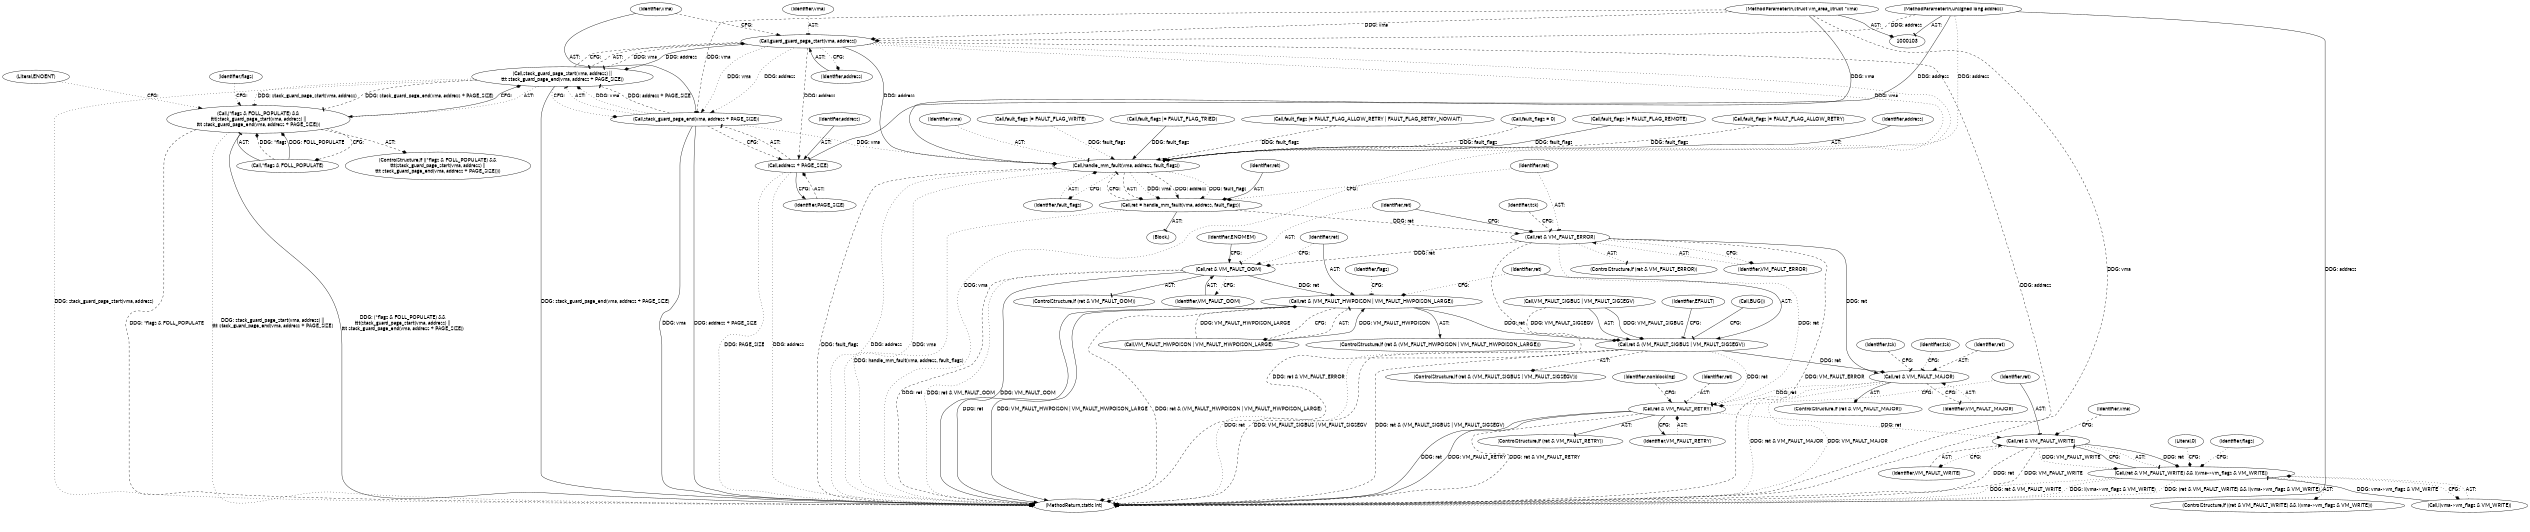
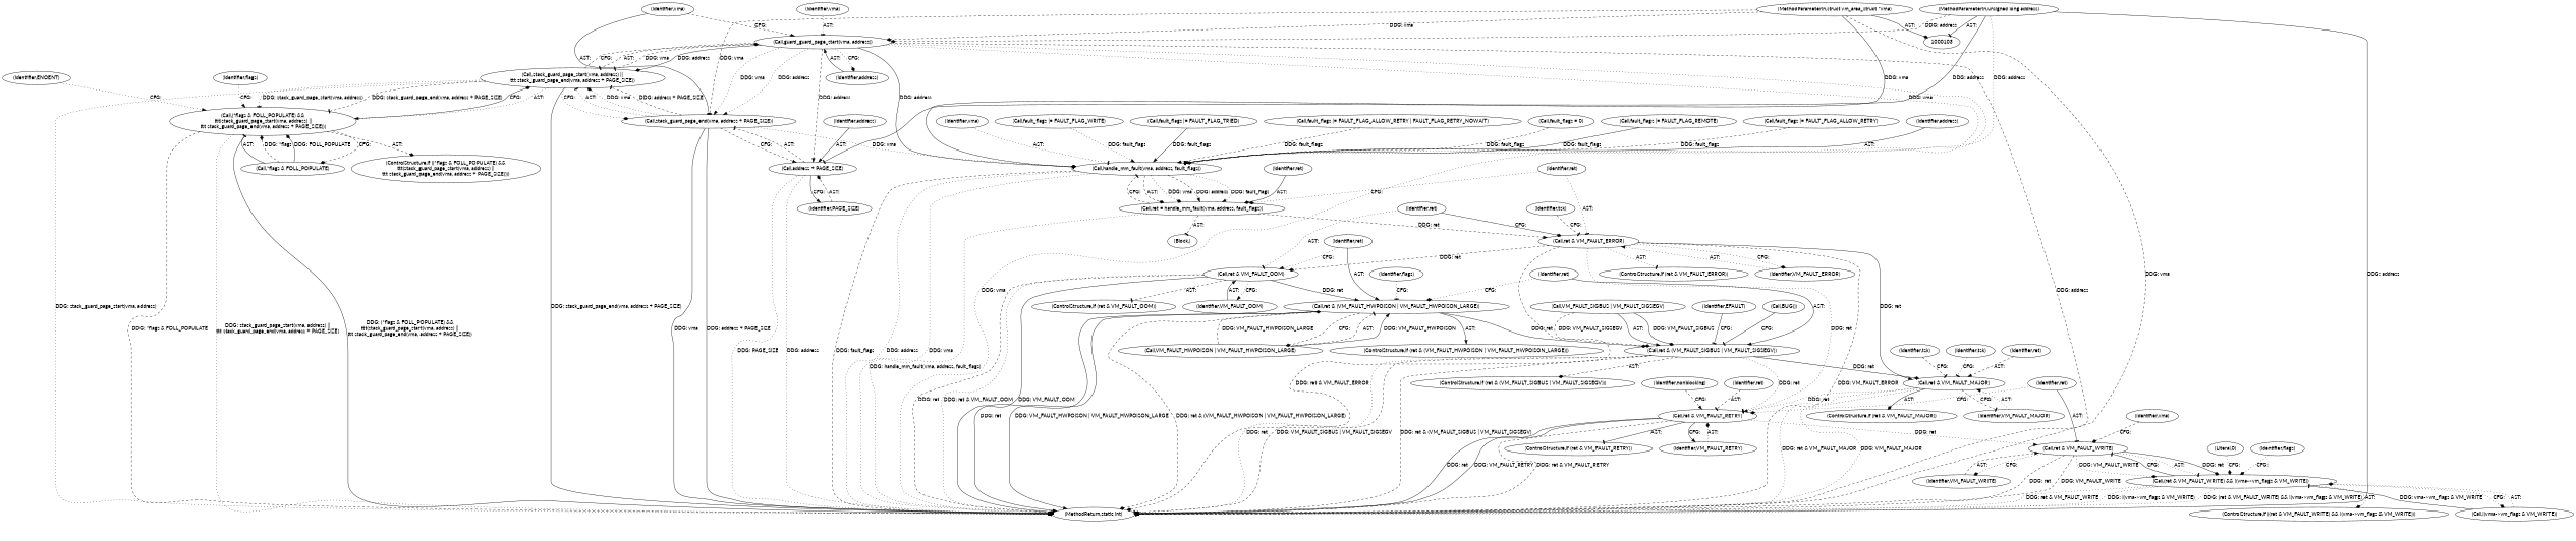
  digraph {
    fontname=Lato
    node [fontname=Lato]
    edge [arrowhead=diamond fontname=Lato style=dotted]
    n1 [label="(Call,guard_guard_page_start(vma, address))"]
    n2 [label="(Call,stack_guard_page_start(vma, address) ||\n\t\t\t stack_guard_page_end(vma, address + PAGE_SIZE))"]
    n3 [label="(Call,stack_guard_page_end(vma, address + PAGE_SIZE))"]
    n4 [label="(Call,handle_mm_fault(vma, address, fault_flags))"]
    n5 [label="(Call,address + PAGE_SIZE)"]
    n6 [label="(MethodReturn,static int)"]
    n7 [label="(Identifier,address)"]
    n8 [label="(Call,(*flags & FOLL_POPULATE) &&\n\t\t\t(stack_guard_page_start(vma, address) ||\n\t\t\t stack_guard_page_end(vma, address + PAGE_SIZE)))"]
    n9 [label="(Call,ret = handle_mm_fault(vma, address, fault_flags))"]
-   n10 [label="(Identifier,fault_flags)"]
    n11 [label="(Identifier,PAGE_SIZE)"]
    n12 [label="(MethodParameterIn,struct vm_area_struct *vma)"]
    1000103
    n14 [label="(MethodParameterIn,unsigned long address)"]
    n15 [label="(Call,*flags & FOLL_POPULATE)"]
    n16 [label="(ControlStructure,if ((*flags & FOLL_POPULATE) &&\n\t\t\t(stack_guard_page_start(vma, address) ||\n\t\t\t stack_guard_page_end(vma, address + PAGE_SIZE))))"]
    n17 [label="(Call,ret & VM_FAULT_ERROR)"]
    n18 [label="(Block,)"]
    n19 [label="(Call,ret & VM_FAULT_OOM)"]
    n20 [label="(Call,ret & VM_FAULT_MAJOR)"]
    n21 [label="(Call,ret & VM_FAULT_RETRY)"]
    n22 [label="(ControlStructure,if (ret & VM_FAULT_ERROR))"]
    n23 [label="(Identifier,VM_FAULT_ERROR)"]
    n24 [label="(Call,ret & (VM_FAULT_HWPOISON | VM_FAULT_HWPOISON_LARGE))"]
    n25 [label="(ControlStructure,if (ret & VM_FAULT_OOM))"]
    n26 [label="(Identifier,VM_FAULT_OOM)"]
    n27 [label="(Identifier,VM_FAULT_MAJOR)"]
    n28 [label="(ControlStructure,if (ret & VM_FAULT_MAJOR))"]
    n29 [label="(Call,ret & VM_FAULT_WRITE)"]
    n30 [label="(Identifier,VM_FAULT_RETRY)"]
    n31 [label="(ControlStructure,if (ret & VM_FAULT_RETRY))"]
    n32 [label="(Call,ret & (VM_FAULT_SIGBUS | VM_FAULT_SIGSEGV))"]
    n33 [label="(Call,VM_FAULT_HWPOISON | VM_FAULT_HWPOISON_LARGE)"]
    n34 [label="(ControlStructure,if (ret & (VM_FAULT_HWPOISON | VM_FAULT_HWPOISON_LARGE)))"]
    n35 [label="(ControlStructure,if (ret & (VM_FAULT_SIGBUS | VM_FAULT_SIGSEGV)))"]
    n36 [label="(Call,VM_FAULT_SIGBUS | VM_FAULT_SIGSEGV)"]
    n37 [label="(Call,(ret & VM_FAULT_WRITE) && !(vma->vm_flags & VM_WRITE))"]
    n38 [label="(Identifier,VM_FAULT_WRITE)"]
    n39 [label="(Call,!(vma->vm_flags & VM_WRITE))"]
    n40 [label="(ControlStructure,if ((ret & VM_FAULT_WRITE) && !(vma->vm_flags & VM_WRITE)))"]
    n41 [label="(Identifier,ret)"]
    n42 [label="(Identifier,nonblocking)"]
    n43 [label="(Identifier,ret)"]
    n44 [label="(Identifier,vma)"]
    n45 [label="(Literal,0)"]
    n46 [label="(Call,fault_flags |= FAULT_FLAG_WRITE)"]
    n47 [label="(Call,fault_flags |= FAULT_FLAG_TRIED)"]
    n48 [label="(Identifier,tsk)"]
    n49 [label="(Identifier,ret)"]
    n50 [label="(Identifier,address)"]
    n51 [label="(Call,fault_flags |= FAULT_FLAG_ALLOW_RETRY | FAULT_FLAG_RETRY_NOWAIT)"]
    n52 [label="(Identifier,tsk)"]
    n53 [label="(Identifier,vma)"]
    n54 [label="(Identifier,flags)"]
    n55 [label="(Identifier,ret)"]
    n56 [label="(Identifier,ret)"]
-   n57 [label="(Literal,ENOENT)"]
+   n57 [label="(Identifier,ENOENT)"]
    n58 [label="(Identifier,vma)"]
    n59 [label="(Call,fault_flags = 0)"]
    n60 [label="(Identifier,EFAULT)"]
    n61 [label="(Identifier,tsk)"]
    n62 [label="(Call,fault_flags |= FAULT_FLAG_REMOTE)"]
-   n63 [label="(Identifier,ENOMEM)"]
    n64 [label="(Identifier,flags)"]
    n65 [label="(Identifier,vma)"]
    n66 [label="(Call,fault_flags |= FAULT_FLAG_ALLOW_RETRY)"]
    n67 [label="(Identifier,ret)"]
    n68 [label="(Identifier,flags)"]
    n69 [label="(Call,BUG())"]
    n70 [label="(Identifier,ret)"]
    n71 [label="(Identifier,address)"]
    n72 [label="(Identifier,ret)"]
    n1 -> n2 [arrowhead=tee label="AST: " style=dashed]
    n1 -> n2 [arrowhead=tee label="DDG: vma" style=dashed]
    n1 -> n2 [label="DDG: address" style=solid]
    n1 -> n3 [arrowhead=normal label="DDG: vma"]
    n1 -> n3 [arrowhead=normal label="DDG: address"]
    n1 -> n4 [arrowhead=tee label="DDG: vma"]
    n1 -> n4 [label="DDG: address" style=solid]
    n1 -> n5 [arrowhead=normal label="DDG: address" style=dashed]
    n1 -> n6 [label="DDG: vma"]
    n1 -> n6 [arrowhead=tee label="DDG: address" style=dashed]
    n1 -> n7 [label="CFG: "]
    n2 -> n1 [label="CFG: " style=dashed]
    n2 -> n3 [label="CFG: "]
    n2 -> n6 [arrowhead=normal label="DDG: stack_guard_page_start(vma, address)"]
    n2 -> n6 [arrowhead=tee label="DDG: stack_guard_page_end(vma, address + PAGE_SIZE)" style=solid]
    n2 -> n8 [arrowhead=normal label="AST: "]
    n2 -> n8 [arrowhead=tee label="DDG: stack_guard_page_start(vma, address)"]
    n2 -> n8 [arrowhead=tee label="DDG: stack_guard_page_end(vma, address + PAGE_SIZE)" style=dashed]
    n3 -> n2 [arrowhead=tee label="AST: "]
    n3 -> n2 [label="DDG: vma"]
    n3 -> n2 [arrowhead=tee label="DDG: address + PAGE_SIZE" style=dashed]
    n3 -> n4 [label="DDG: vma"]
    n3 -> n5 [arrowhead=normal label="CFG: " style=dashed]
    n3 -> n6 [label="DDG: address + PAGE_SIZE" style=solid]
    n3 -> n6 [arrowhead=normal label="DDG: vma" style=solid]
    n4 -> n6 [label="DDG: fault_flags" style=dashed]
    n4 -> n6 [label="DDG: address"]
    n4 -> n6 [arrowhead=normal label="DDG: vma"]
    n4 -> n9 [label="AST: " style=dashed]
    n4 -> n9 [label="DDG: vma"]
    n4 -> n9 [arrowhead=normal label="DDG: address" style=dashed]
    n4 -> n9 [arrowhead=normal label="DDG: fault_flags"]
-   n4 -> n10 [label="CFG: "]
    n5 -> n3 [arrowhead=tee label="AST: " style=dashed]
    n5 -> n6 [arrowhead=normal label="DDG: PAGE_SIZE"]
    n5 -> n6 [arrowhead=normal label="DDG: address"]
    n5 -> n11 [arrowhead=normal label="CFG: " style=solid]
    n7 -> n1 [arrowhead=normal label="AST: " style=solid]
    n8 -> n2 [label="CFG: " style=solid]
    n8 -> n6 [arrowhead=normal label="DDG: *flags & FOLL_POPULATE" style=dashed]
    n8 -> n6 [arrowhead=normal label="DDG: stack_guard_page_start(vma, address) ||\n\t\t\t stack_guard_page_end(vma, address + PAGE_SIZE)"]
    n8 -> n6 [arrowhead=tee label="DDG: (*flags & FOLL_POPULATE) &&\n\t\t\t(stack_guard_page_start(vma, address) ||\n\t\t\t stack_guard_page_end(vma, address + PAGE_SIZE))" style=solid]
    n8 -> n15 [label="CFG: " style=dashed]
    n8 -> n16 [label="AST: " style=dashed]
    n9 -> n4 [arrowhead=tee label="CFG: " style=dashed]
    n9 -> n6 [label="DDG: handle_mm_fault(vma, address, fault_flags)"]
    n9 -> n17 [arrowhead=normal label="DDG: ret" style=dashed]
-   n9 -> n18 [arrowhead=tee label="AST: " style=solid]
-   n10 -> n4 [label="AST: "]
+   n9 -> n18 [arrowhead=tee label="AST: " style=dashed]
    n11 -> n5 [label="AST: " style=dashed]
    n12 -> n1 [label="DDG: vma" style=dashed]
    n12 -> n3 [arrowhead=tee label="DDG: vma" style=dashed]
    n12 -> n4 [arrowhead=tee label="DDG: vma" style=solid]
    n12 -> n6 [label="DDG: vma" style=dashed]
    n12 -> 1000103 [label="AST: " style=solid]
    n14 -> n1 [label="DDG: address" style=dashed]
    n14 -> n4 [arrowhead=normal label="DDG: address"]
    n14 -> n5 [arrowhead=tee label="DDG: address" style=solid]
    n14 -> n6 [arrowhead=normal label="DDG: address" style=solid]
    n14 -> 1000103 [arrowhead=tee label="AST: " style=solid]
    n15 -> n8 [arrowhead=tee label="AST: " style=solid]
    n15 -> n8 [label="DDG: *flags" style=dashed]
    n15 -> n8 [label="DDG: FOLL_POPULATE" style=solid]
    n17 -> n6 [label="DDG: ret & VM_FAULT_ERROR" style=dashed]
    n17 -> n6 [arrowhead=tee label="DDG: VM_FAULT_ERROR" style=dashed]
    n17 -> n19 [label="DDG: ret" style=dashed]
    n17 -> n20 [arrowhead=normal label="DDG: ret" style=solid]
    n17 -> n21 [arrowhead=normal label="DDG: ret"]
    n17 -> n22 [arrowhead=tee label="AST: "]
    n17 -> n23 [label="CFG: "]
    n19 -> n6 [arrowhead=tee label="DDG: ret & VM_FAULT_OOM"]
    n19 -> n6 [arrowhead=tee label="DDG: VM_FAULT_OOM" style=solid]
    n19 -> n6 [arrowhead=tee label="DDG: ret" style=dashed]
    n19 -> n24 [arrowhead=normal label="DDG: ret" style=solid]
-   n19 -> n25 [arrowhead=tee label="AST: " style=solid]
+   n19 -> n25 [arrowhead=tee label="AST: " style=dashed]
    n19 -> n26 [arrowhead=normal label="CFG: "]
    n20 -> n6 [arrowhead=normal label="DDG: ret & VM_FAULT_MAJOR"]
    n20 -> n6 [arrowhead=normal label="DDG: VM_FAULT_MAJOR"]
    n20 -> n21 [arrowhead=tee label="DDG: ret"]
    n20 -> n27 [arrowhead=tee label="CFG: " style=dashed]
    n20 -> n28 [label="AST: " style=solid]
    n21 -> n6 [label="DDG: ret" style=solid]
    n21 -> n6 [arrowhead=normal label="DDG: VM_FAULT_RETRY" style=solid]
    n21 -> n6 [arrowhead=tee label="DDG: ret & VM_FAULT_RETRY" style=dashed]
    n21 -> n29 [arrowhead=normal label="DDG: ret"]
    n21 -> n30 [arrowhead=normal label="CFG: " style=solid]
    n21 -> n31 [arrowhead=tee label="AST: " style=solid]
    n23 -> n17 [arrowhead=normal label="AST: "]
    n24 -> n6 [arrowhead=normal label="DDG: ret" style=solid]
    n24 -> n6 [arrowhead=normal label="DDG: VM_FAULT_HWPOISON | VM_FAULT_HWPOISON_LARGE" style=solid]
    n24 -> n6 [label="DDG: ret & (VM_FAULT_HWPOISON | VM_FAULT_HWPOISON_LARGE)" style=dashed]
    n24 -> n32 [label="DDG: ret" style=solid]
    n24 -> n33 [label="CFG: " style=dashed]
    n24 -> n34 [arrowhead=normal label="AST: " style=solid]
    n26 -> n19 [arrowhead=normal label="AST: " style=solid]
    n27 -> n20 [arrowhead=normal label="AST: "]
    n29 -> n6 [arrowhead=normal label="DDG: ret" style=dashed]
    n29 -> n6 [arrowhead=tee label="DDG: VM_FAULT_WRITE" style=dashed]
    n29 -> n37 [arrowhead=tee label="AST: "]
    n29 -> n37 [label="DDG: ret" style=solid]
    n29 -> n37 [label="DDG: VM_FAULT_WRITE"]
    n29 -> n38 [label="CFG: "]
    n30 -> n21 [label="AST: "]
    n32 -> n6 [arrowhead=normal label="DDG: ret"]
    n32 -> n6 [arrowhead=tee label="DDG: VM_FAULT_SIGBUS | VM_FAULT_SIGSEGV" style=dashed]
    n32 -> n6 [arrowhead=tee label="DDG: ret & (VM_FAULT_SIGBUS | VM_FAULT_SIGSEGV)" style=dashed]
    n32 -> n20 [label="DDG: ret" style=solid]
    n32 -> n21 [arrowhead=tee label="DDG: ret"]
    n32 -> n35 [label="AST: " style=dashed]
    n33 -> n24 [arrowhead=tee label="AST: " style=dashed]
    n33 -> n24 [arrowhead=normal label="DDG: VM_FAULT_HWPOISON" style=solid]
    n33 -> n24 [label="DDG: VM_FAULT_HWPOISON_LARGE" style=dashed]
    n36 -> n32 [arrowhead=normal label="AST: " style=solid]
    n36 -> n32 [label="DDG: VM_FAULT_SIGBUS" style=solid]
    n36 -> n32 [label="DDG: VM_FAULT_SIGSEGV" style=dashed]
    n37 -> n6 [label="DDG: ret & VM_FAULT_WRITE"]
    n37 -> n6 [label="DDG: !(vma->vm_flags & VM_WRITE)"]
    n37 -> n6 [arrowhead=normal label="DDG: (ret & VM_FAULT_WRITE) && !(vma->vm_flags & VM_WRITE)"]
    n37 -> n29 [arrowhead=tee label="CFG: " style=solid]
    n37 -> n39 [label="CFG: "]
    n37 -> n40 [label="AST: "]
    n38 -> n29 [arrowhead=normal label="AST: " style=dashed]
    n39 -> n37 [label="AST: "]
    n39 -> n37 [arrowhead=tee label="DDG: vma->vm_flags & VM_WRITE" style=solid]
    n41 -> n19 [arrowhead=normal label="CFG: "]
    n41 -> n24 [arrowhead=normal label="AST: " style=solid]
    n42 -> n21 [arrowhead=normal label="CFG: " style=dashed]
    n43 -> n9 [label="AST: " style=solid]
    n44 -> n4 [arrowhead=tee label="AST: "]
    n45 -> n37 [label="CFG: "]
    n46 -> n4 [arrowhead=normal label="DDG: fault_flags"]
    n47 -> n4 [arrowhead=normal label="DDG: fault_flags" style=solid]
    n48 -> n20 [arrowhead=tee label="CFG: " style=dashed]
    n49 -> n21 [arrowhead=tee label="AST: " style=dashed]
    n50 -> n5 [arrowhead=normal label="AST: " style=solid]
    n51 -> n4 [arrowhead=normal label="DDG: fault_flags" style=dashed]
    n52 -> n17 [arrowhead=tee label="CFG: " style=dashed]
    n53 -> n1 [arrowhead=normal label="CFG: " style=dashed]
    n53 -> n3 [arrowhead=tee label="AST: " style=solid]
    n54 -> n24 [arrowhead=tee label="CFG: "]
    n55 -> n9 [label="CFG: "]
    n55 -> n17 [arrowhead=tee label="AST: "]
    n56 -> n21 [label="CFG: "]
    n56 -> n29 [arrowhead=tee label="AST: " style=solid]
    n57 -> n8 [arrowhead=normal label="CFG: "]
    n58 -> n1 [arrowhead=tee label="AST: "]
    n59 -> n4 [label="DDG: fault_flags" style=dashed]
    n60 -> n32 [arrowhead=tee label="CFG: " style=solid]
    n61 -> n20 [arrowhead=tee label="CFG: "]
    n62 -> n4 [arrowhead=tee label="DDG: fault_flags" style=solid]
-   n63 -> n19 [arrowhead=normal label="CFG: " style=solid]
    n64 -> n8 [arrowhead=normal label="CFG: "]
    n65 -> n29 [label="CFG: " style=dashed]
    n66 -> n4 [arrowhead=tee label="DDG: fault_flags" style=dashed]
    n67 -> n20 [arrowhead=normal label="AST: " style=dashed]
    n68 -> n37 [label="CFG: "]
    n69 -> n32 [arrowhead=tee label="CFG: " style=solid]
    n70 -> n24 [label="CFG: "]
    n70 -> n32 [arrowhead=normal label="AST: " style=solid]
    n71 -> n4 [arrowhead=normal label="AST: " style=solid]
    n72 -> n17 [label="CFG: " style=solid]
    n72 -> n19 [arrowhead=tee label="AST: "]
  }
